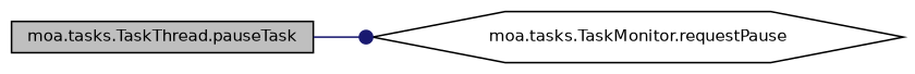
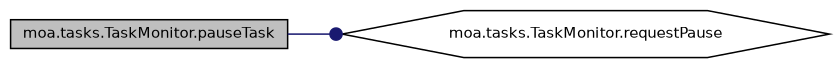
  digraph {
    rankdir=LR
    node [color=black fontname=Helvetica fontsize=10 style=filled]
-   n1 [fillcolor=grey75 fontcolor=black height=0.2 label="moa.tasks.TaskThread.pauseTask" shape=box width=0.4]
+   n1 [fillcolor=grey75 fontcolor=black height=0.2 label="moa.tasks.TaskMonitor.pauseTask" shape=box width=0.4]
    n2 [fillcolor=white height=0.2 label="moa.tasks.TaskMonitor.requestPause" shape=hexagon width=0.4]
    n1 -> n2 [color=midnightblue fontname=Helvetica fontsize=10 labelfontname=Helvetica labelfontsize=10 style=solid arrowhead=dot]
  }
